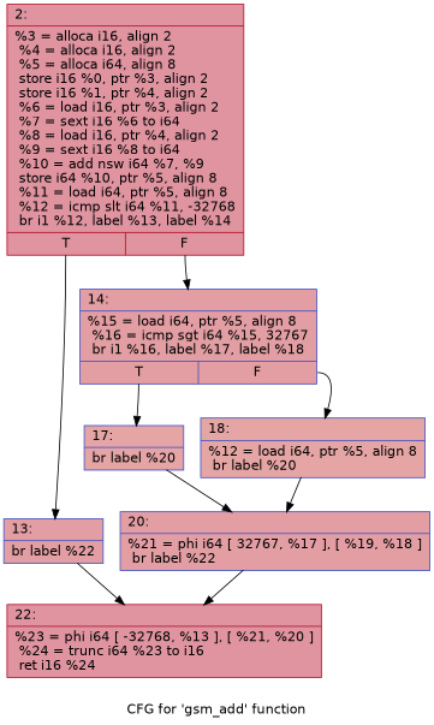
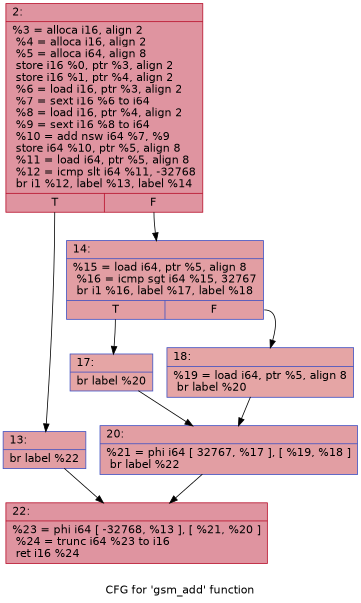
  digraph {
    label="CFG for 'gsm_add' function"
    fontname="DejaVu Sans"
    node [color="#3d50c3ff" fillcolor="#be242e70" fontname="DejaVu Sans" shape=record style=filled]
    edge [fontname="DejaVu Sans"]
    n1 [color="#b70d28ff" fillcolor="#b70d2870" label="{2:\l|  %3 = alloca i16, align 2\l  %4 = alloca i16, align 2\l  %5 = alloca i64, align 8\l  store i16 %0, ptr %3, align 2\l  store i16 %1, ptr %4, align 2\l  %6 = load i16, ptr %3, align 2\l  %7 = sext i16 %6 to i64\l  %8 = load i16, ptr %4, align 2\l  %9 = sext i16 %8 to i64\l  %10 = add nsw i64 %7, %9\l  store i64 %10, ptr %5, align 8\l  %11 = load i64, ptr %5, align 8\l  %12 = icmp slt i64 %11, -32768\l  br i1 %12, label %13, label %14\l|{<s0>T|<s1>F}}"]
    n2 [label="{13:\l|  br label %22\l}"]
    n3 [label="{14:\l|  %15 = load i64, ptr %5, align 8\l  %16 = icmp sgt i64 %15, 32767\l  br i1 %16, label %17, label %18\l|{<s0>T|<s1>F}}"]
    n4 [color="#b70d28ff" fillcolor="#b70d2870" label="{22:\l|  %23 = phi i64 [ -32768, %13 ], [ %21, %20 ]\l  %24 = trunc i64 %23 to i16\l  ret i16 %24\l}"]
    n5 [fillcolor="#c5333470" label="{17:\l|  br label %20\l}"]
-   n6 [fillcolor="#c5333470" label="{18:\l|  %12 = load i64, ptr %5, align 8\l  br label %20\l}"]
+   n6 [fillcolor="#c5333470" label="{18:\l|  %19 = load i64, ptr %5, align 8\l  br label %20\l}"]
    n7 [label="{20:\l|  %21 = phi i64 [ 32767, %17 ], [ %19, %18 ]\l  br label %22\l}"]
    n1 -> n2 [tailport=s0]
    n1 -> n3 [tailport=s1]
    n2 -> n4
    n3 -> n5 [tailport=s0]
    n3 -> n6 [tailport=s1]
    n5 -> n7
    n6 -> n7
    n7 -> n4
  }
